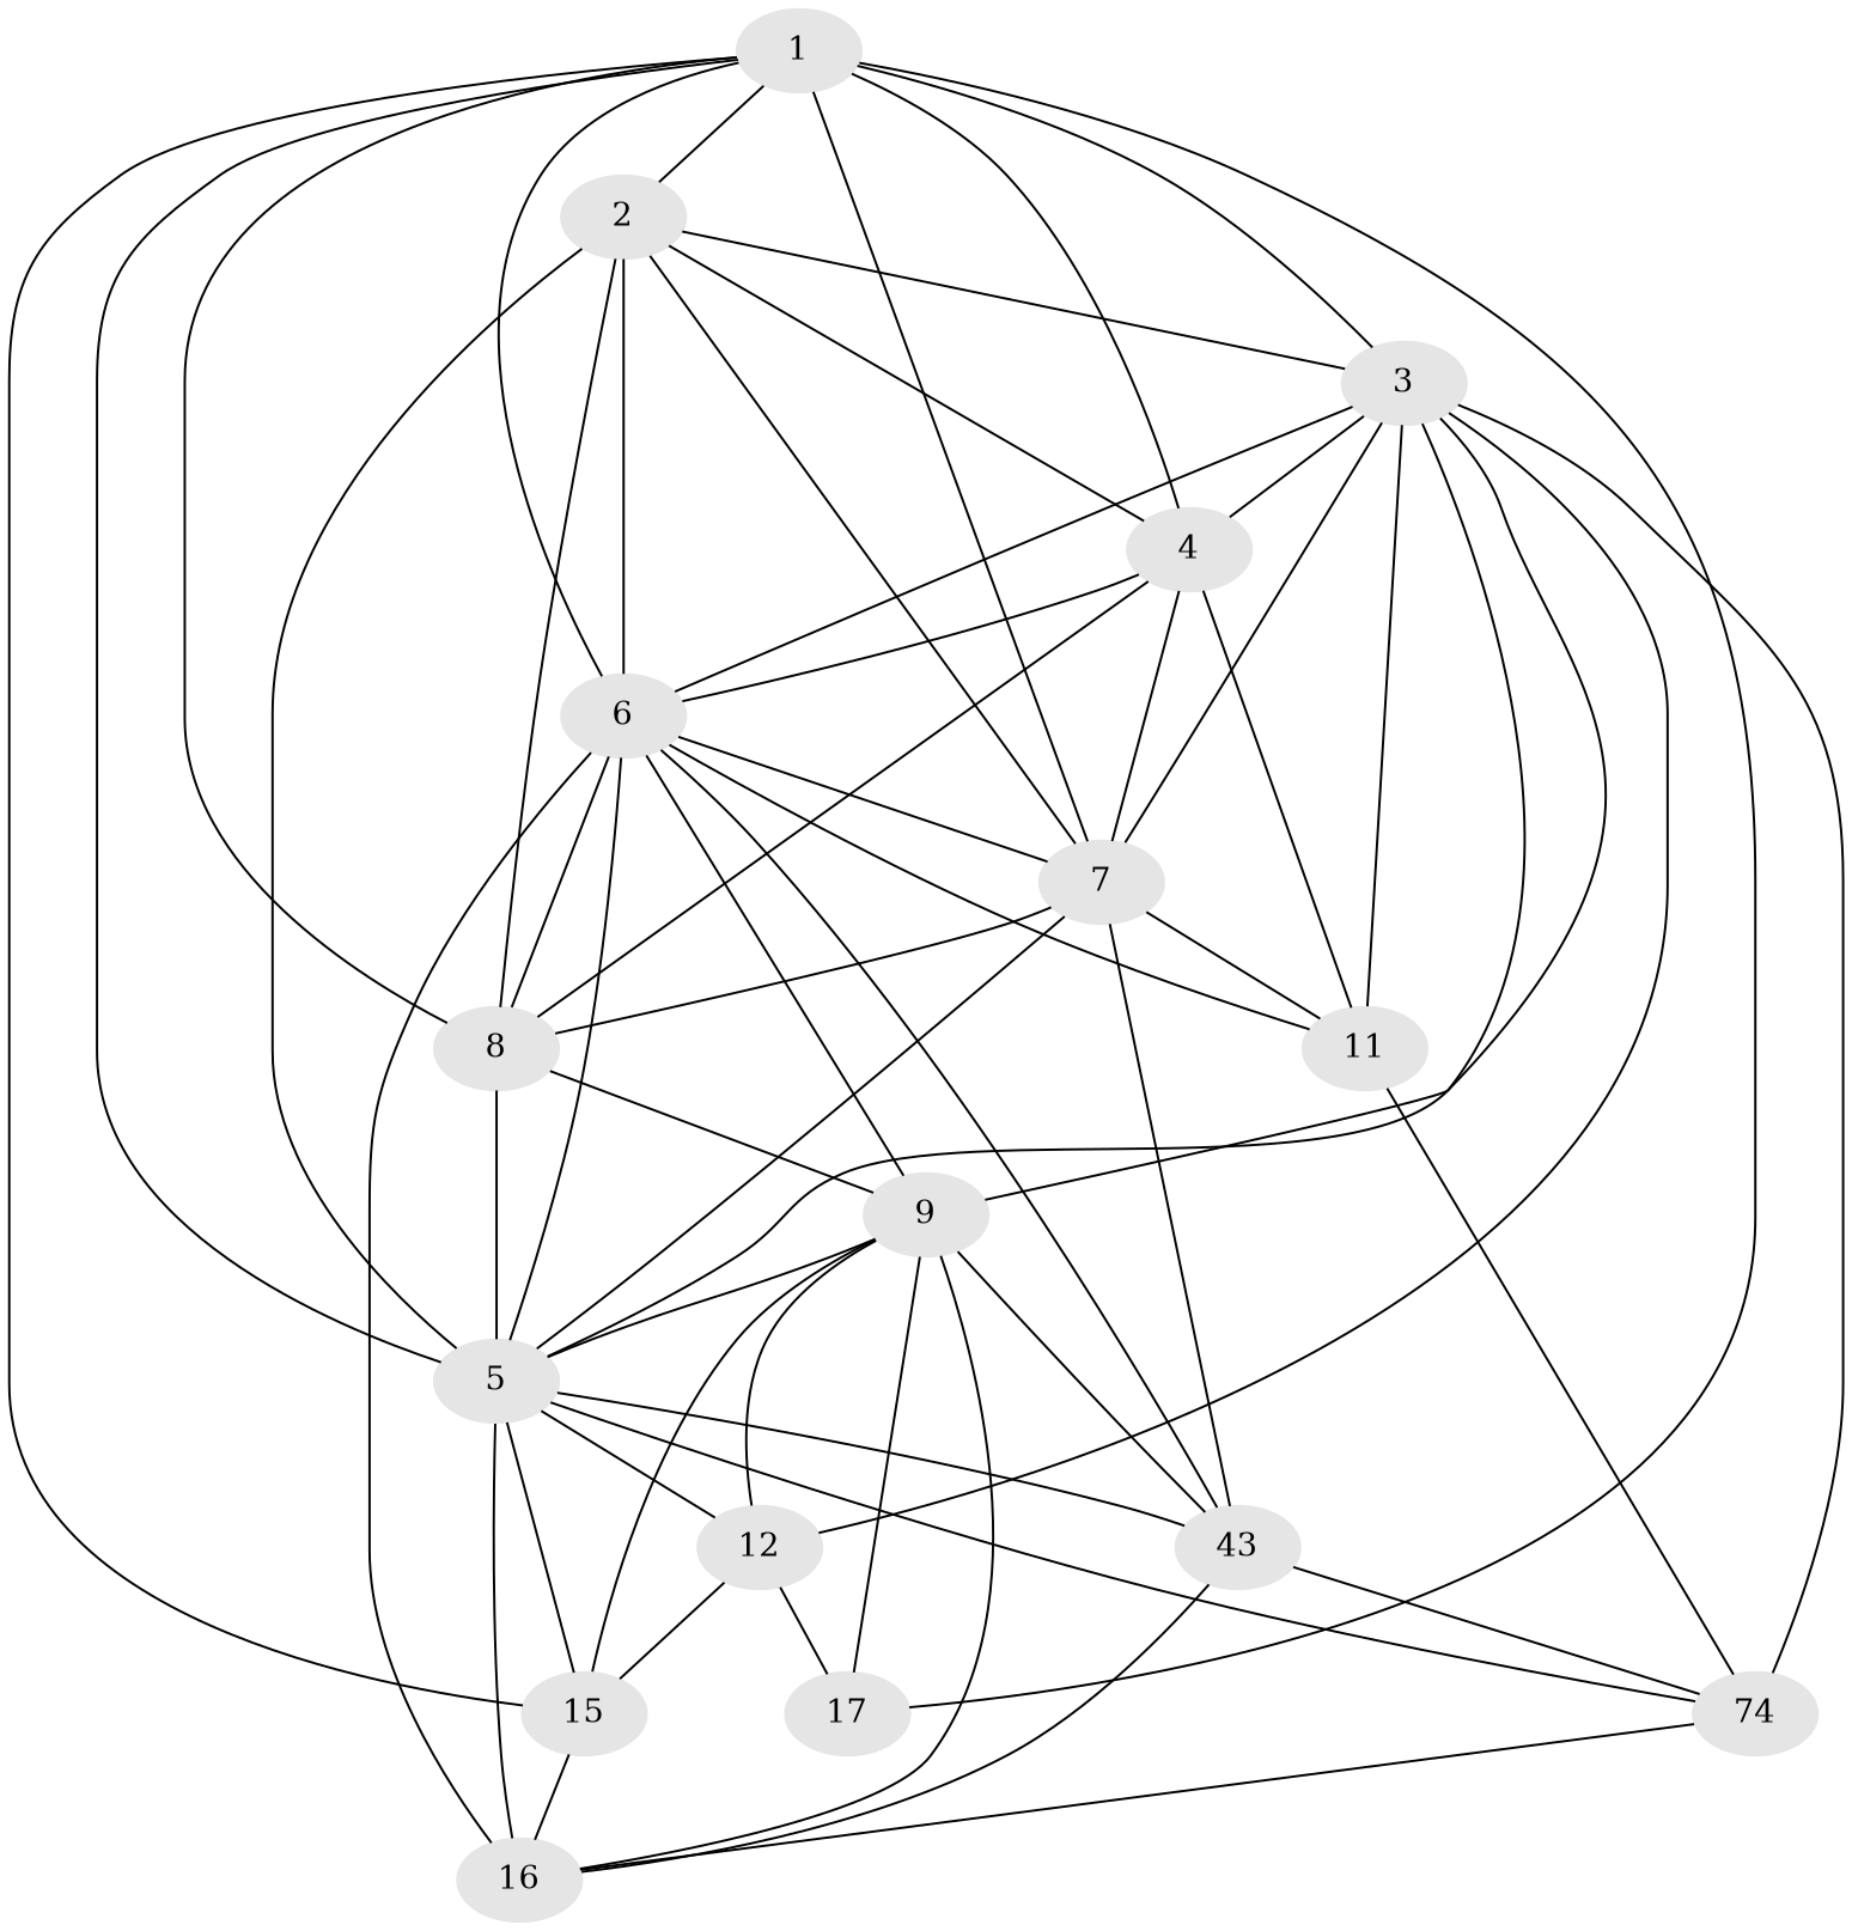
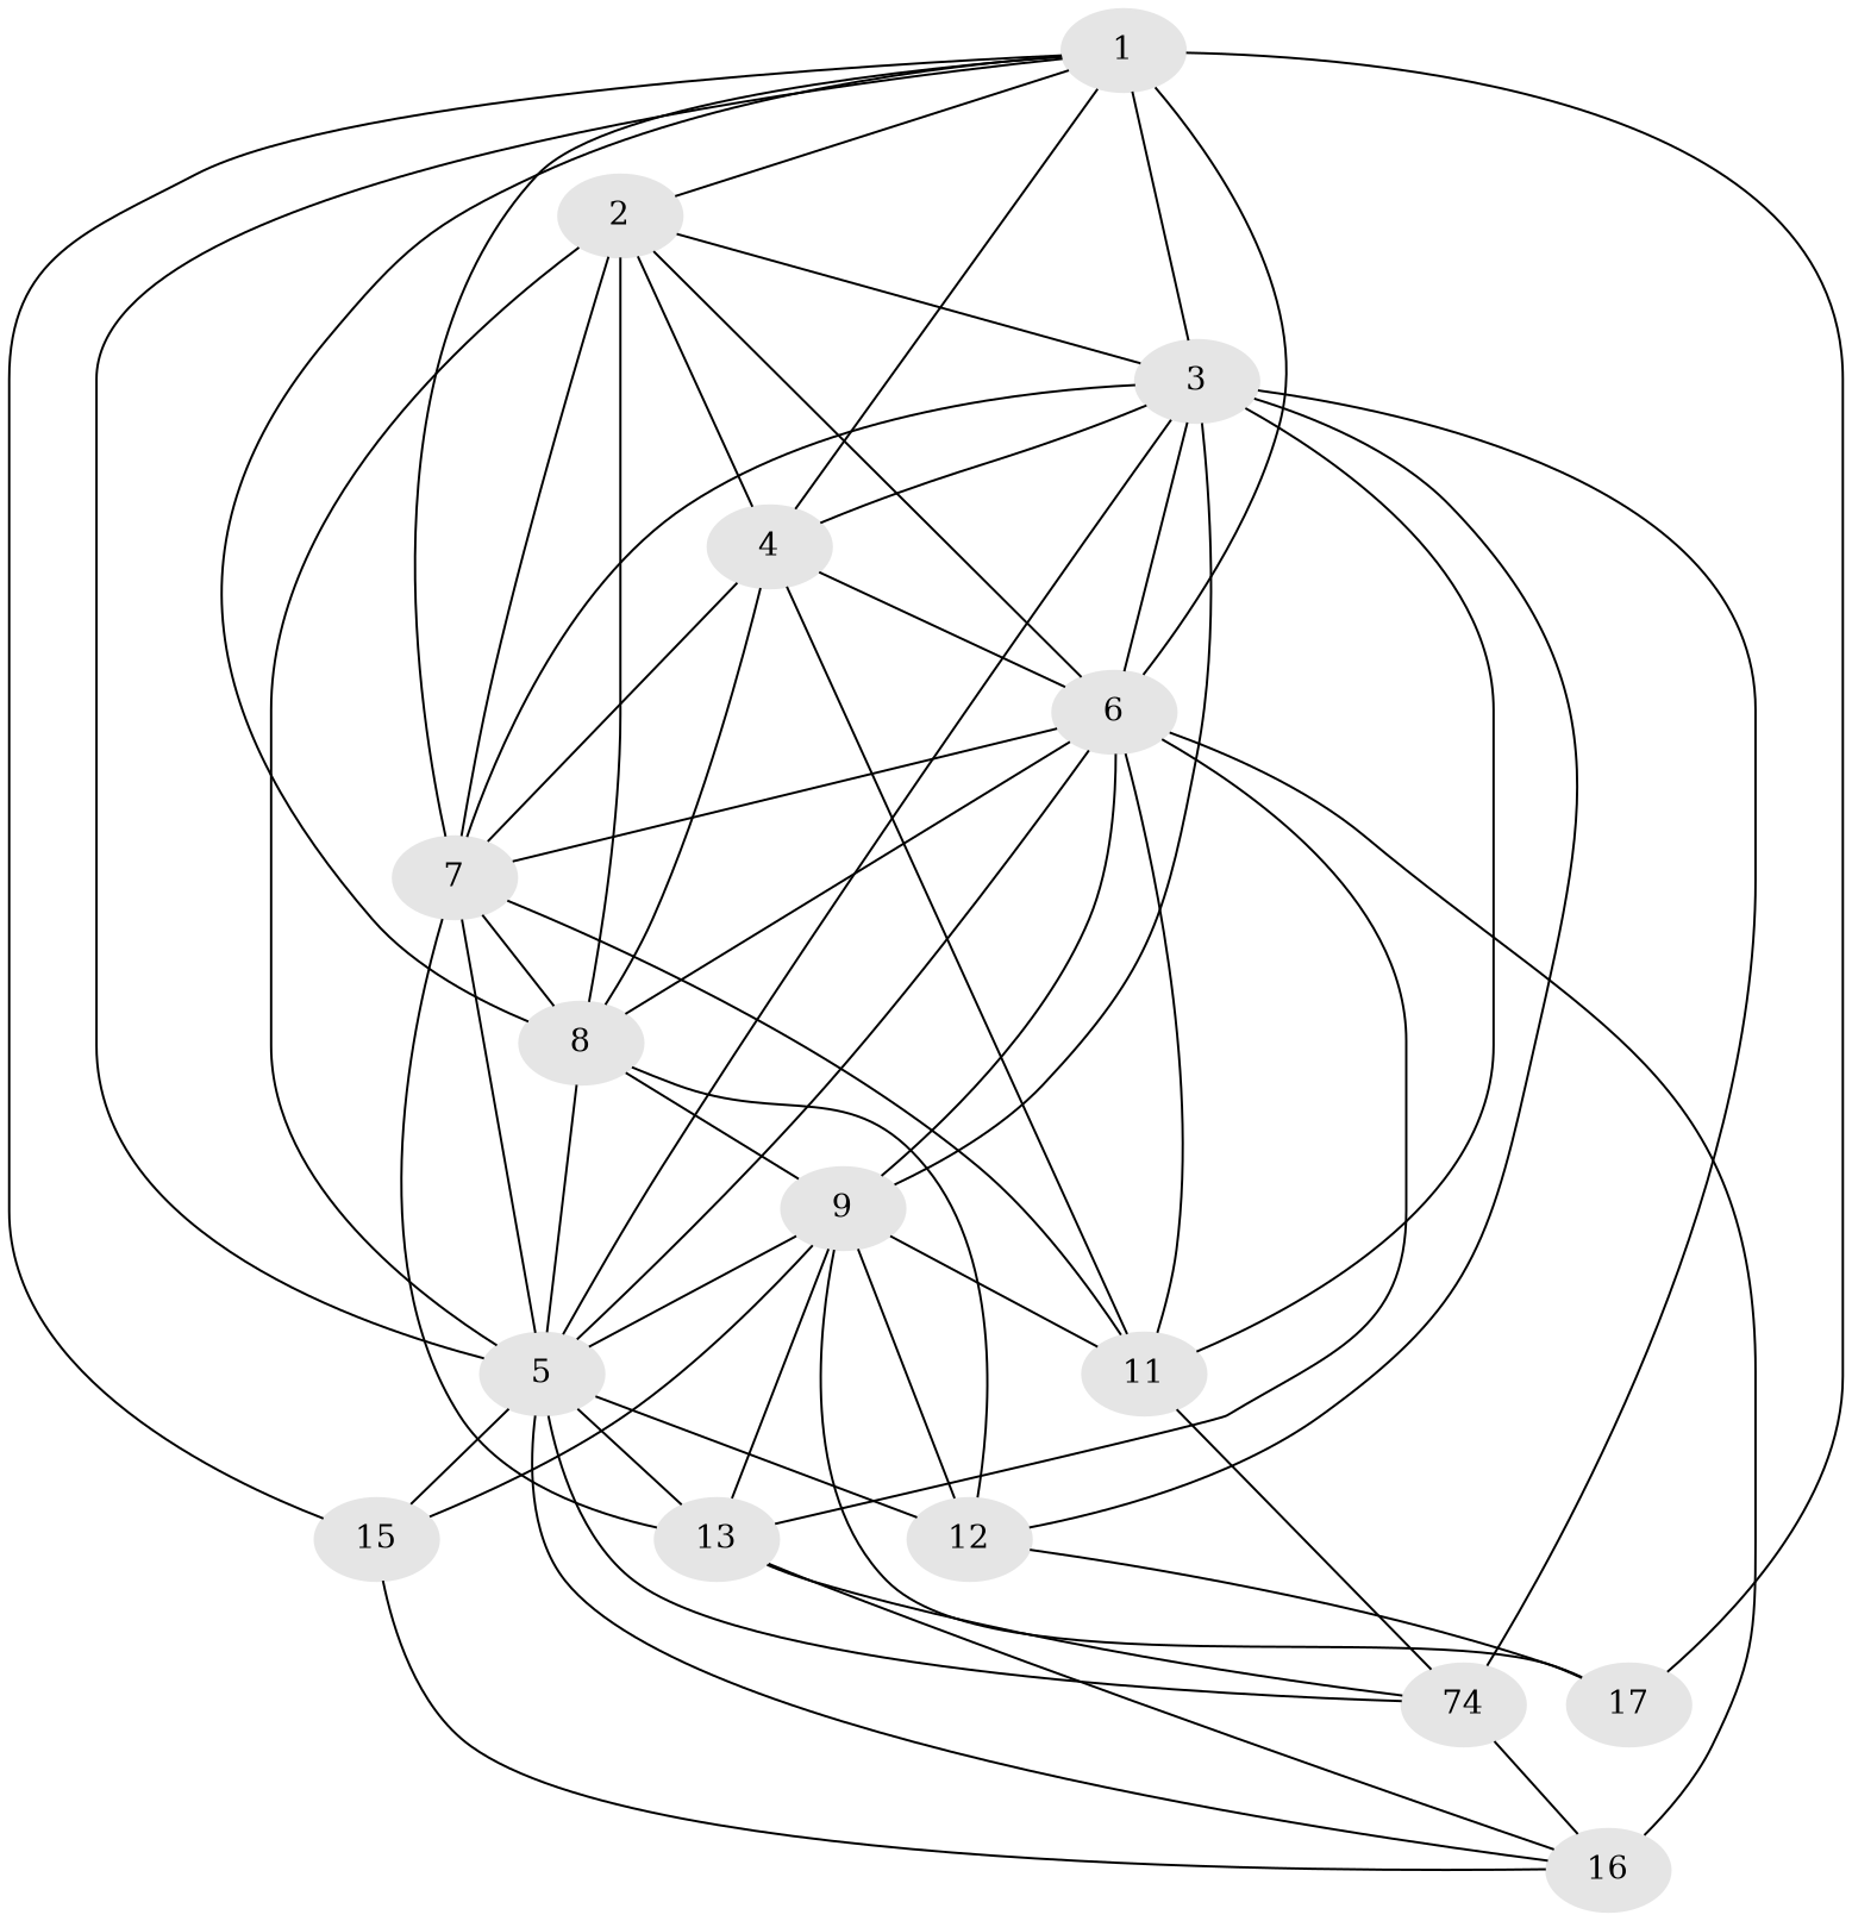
  graph {
    node [color=gray90 style=filled]
    edge [weight=1.0]
    1
    2
    3
    4
    5
    6
    7
    8
    15
    17
    9
    11
    n13 [label=74]
    12
-   13 [label=43]
+   13
    16
    1 -- 2
    1 -- 3 [weight=2.0]
    1 -- 4
    1 -- 5 [weight=2.0]
    1 -- 6 [weight=2.0]
    1 -- 7
    1 -- 8
    1 -- 15
    1 -- 17 [weight=3.0]
    2 -- 3
    2 -- 4
    2 -- 5 [weight=2.0]
    2 -- 6 [weight=2.0]
    2 -- 7 [weight=2.0]
    2 -- 8 [weight=2.0]
    3 -- 4 [weight=2.0]
    3 -- 5 [weight=2.0]
    3 -- 6 [weight=2.0]
    3 -- 7
    3 -- 9
    3 -- 11 [weight=2.0]
    3 -- n13 [weight=4.0]
    3 -- 12
    4 -- 6 [weight=2.0]
    4 -- 7 [weight=2.0]
    4 -- 8
    4 -- 11 [weight=6.0]
    5 -- 6 [weight=4.0]
    5 -- 7 [weight=2.0]
    5 -- 8 [weight=2.0]
    5 -- 15
    5 -- n13
    5 -- 12
    5 -- 13
    5 -- 16
    6 -- 7 [weight=2.0]
    6 -- 8 [weight=2.0]
    6 -- 9 [weight=2.0]
    6 -- 11
    6 -- 13
    6 -- 16 [weight=4.0]
    7 -- 8
    7 -- 11
    7 -- 13 [weight=5.0]
    8 -- 9 [weight=8.0]
    15 -- 16
    9 -- 5 [weight=3.0]
    9 -- 15
    9 -- 17 [weight=2.0]
-   9 -- 16 [weight=2.0]
+   9 -- 11 [weight=2.0]
    9 -- 12 [weight=3.0]
    9 -- 13
    11 -- n13 [weight=2.0]
    n13 -- 16
-   12 -- 15
+   12 -- 8
    12 -- 17
    13 -- n13
    13 -- 16
  }
